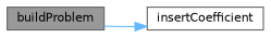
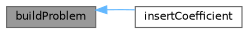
  digraph {
    rankdir=LR
    node [fontname=Helvetica fontsize=10 shape=box style=filled]
    n1 [color=gray40 fillcolor=grey60 fontcolor=black height=0.2 label=buildProblem width=0.4]
    n2 [color=grey40 fillcolor=white height=0.2 label=insertCoefficient width=0.4]
-   n1 -> n2 [color=steelblue1 fontname=Helvetica fontsize=10 labelfontname=Helvetica labelfontsize=10 style=solid]
+   n2 -> n1 [color=steelblue1 fontname=Helvetica fontsize=10 labelfontname=Helvetica labelfontsize=10 style=solid]
  }
